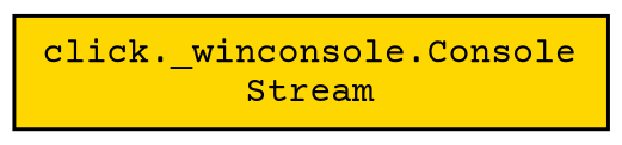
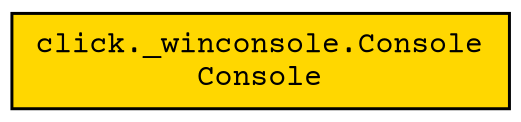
  digraph {
    rankdir=LR
    fontname="Courier Prime"
-   n1 [color=black fillcolor=gold fontname="Courier Prime" fontsize=10 height=0.2 label="click._winconsole.Console\lStream" shape=record style=filled width=0.4]
+   n1 [color=black fillcolor=gold fontname="Courier Prime" fontsize=10 height=0.2 label="click._winconsole.Console\lConsole" shape=record style=filled width=0.4]
  }
